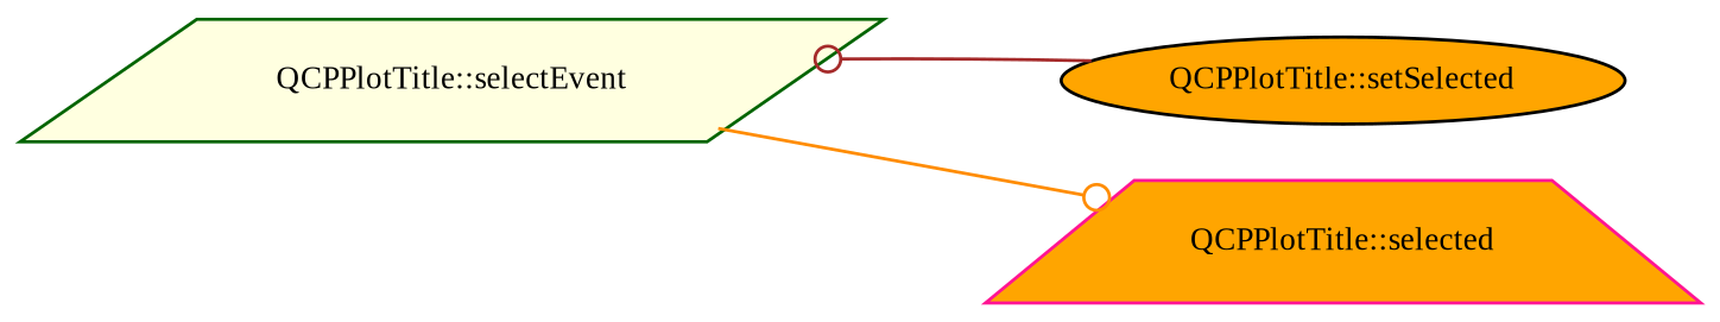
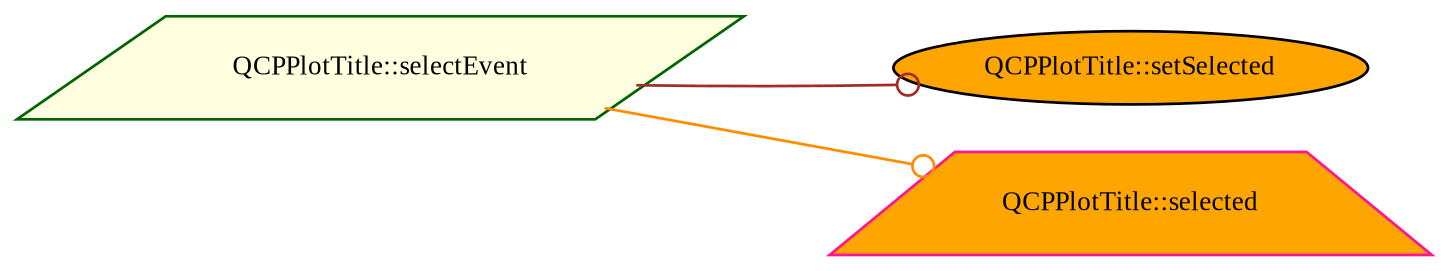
  digraph {
    fontname="Liberation Serif"
    rankdir=LR
    node [fillcolor=orange fontname="Liberation Serif" fontsize=10 style=filled]
    edge [arrowhead=odot fontname="Liberation Serif" fontsize=10 labelfontname=Helvetica labelfontsize=10 style=solid]
    n1 [color=darkgreen fillcolor=lightyellow fontcolor=black height=0.2 label="QCPPlotTitle::selectEvent" shape=parallelogram width=0.4]
    n2 [color=black height=0.2 label="QCPPlotTitle::setSelected" shape=ellipse width=0.4]
    n3 [color=deeppink height=0.2 label="QCPPlotTitle::selected" shape=trapezium width=0.4]
-   n2 -> n1 [color=brown]
+   n1 -> n2 [color=brown]
    n1 -> n3 [color=darkorange]
  }
